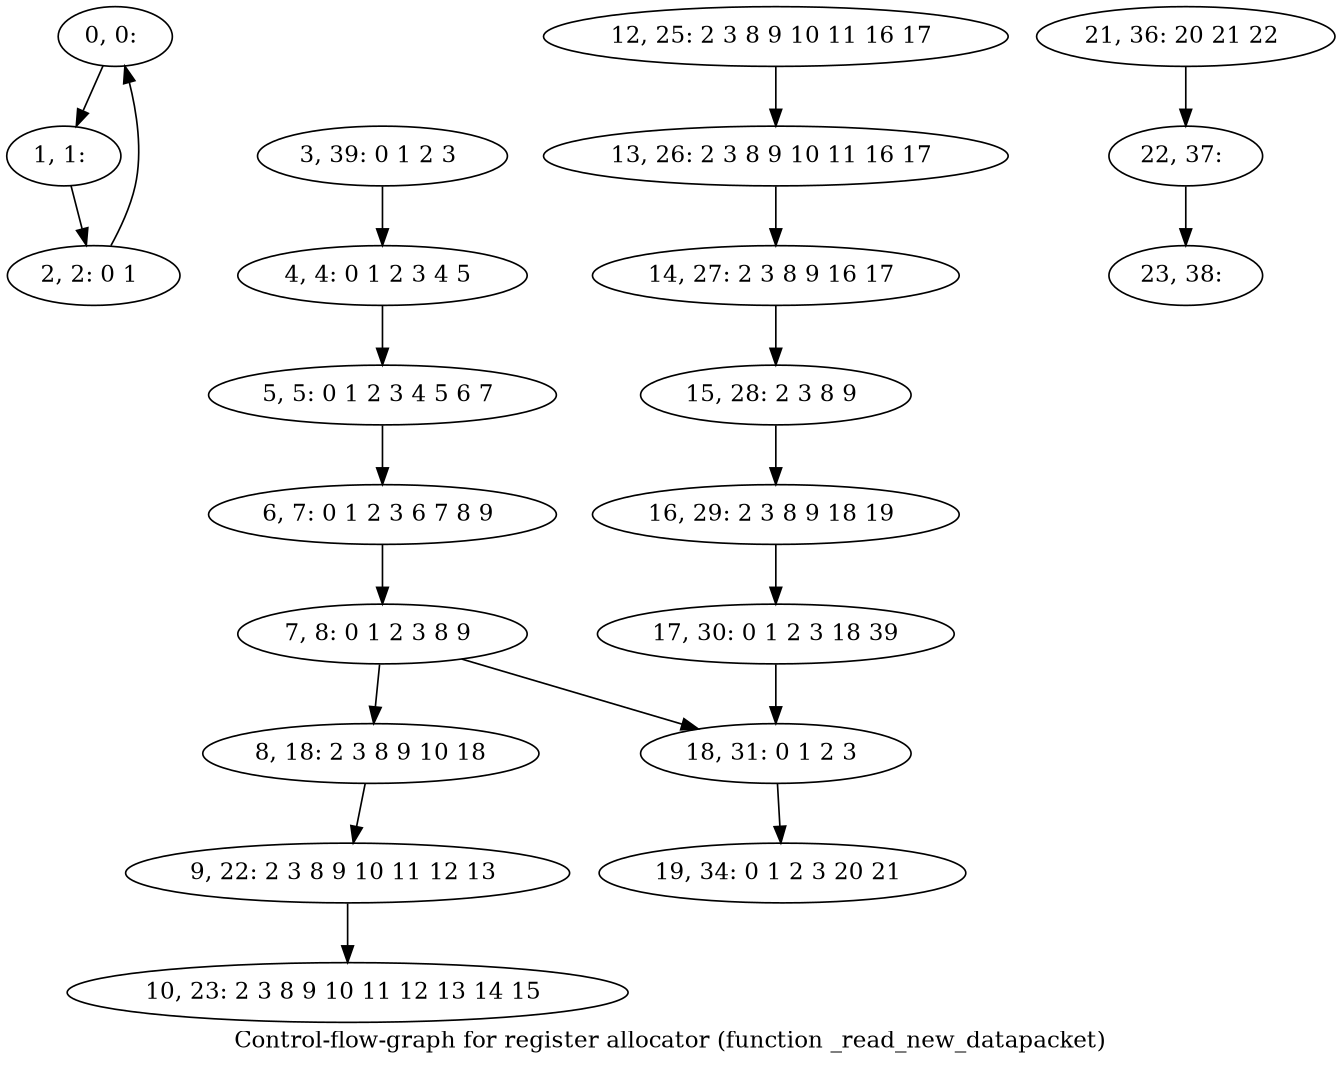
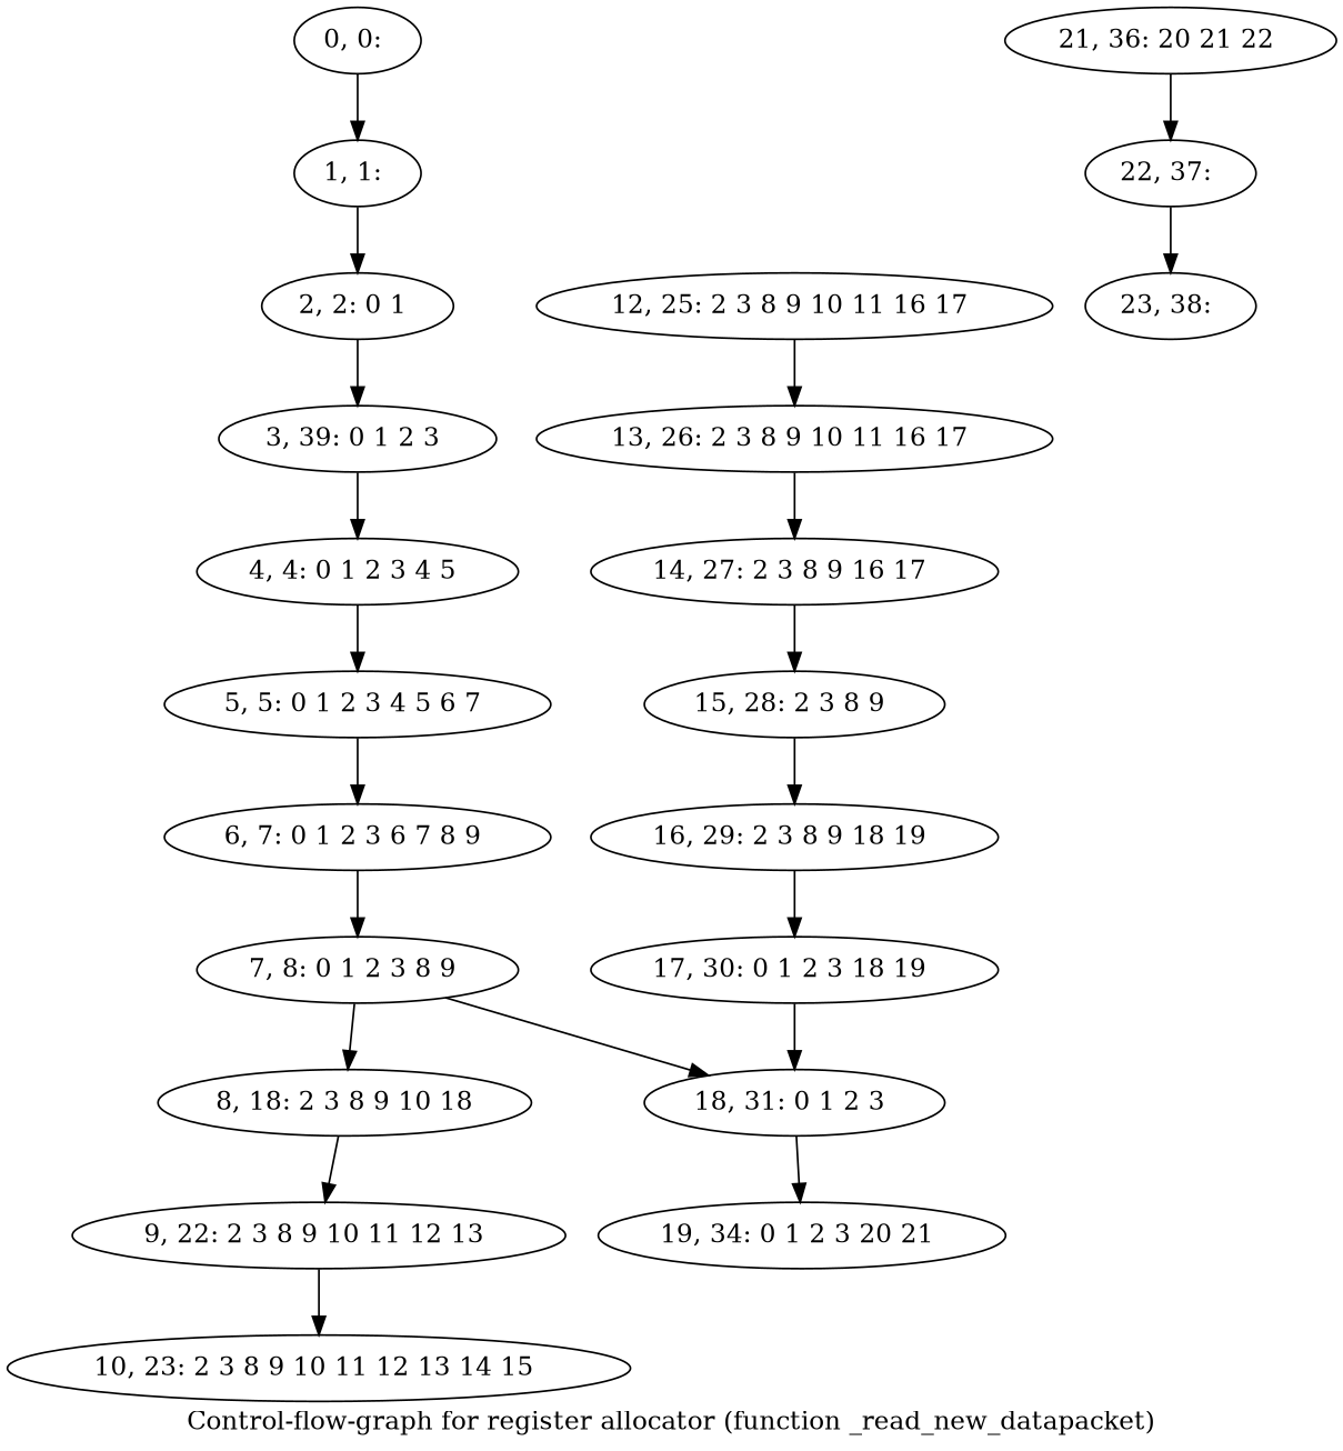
  digraph {
    label="Control-flow-graph for register allocator (function _read_new_datapacket)"
    n1 [label="0, 0: "]
    n2 [label="1, 1: "]
    n3 [label="2, 2: 0 1 "]
    n4 [label="3, 39: 0 1 2 3 "]
    n5 [label="4, 4: 0 1 2 3 4 5 "]
    n6 [label="5, 5: 0 1 2 3 4 5 6 7 "]
    n7 [label="6, 7: 0 1 2 3 6 7 8 9 "]
    n8 [label="7, 8: 0 1 2 3 8 9 "]
    n9 [label="8, 18: 2 3 8 9 10 18"]
    n10 [label="18, 31: 0 1 2 3 "]
    n11 [label="9, 22: 2 3 8 9 10 11 12 13 "]
    n12 [label="19, 34: 0 1 2 3 20 21 "]
    n13 [label="10, 23: 2 3 8 9 10 11 12 13 14 15 "]
    n14 [label="12, 25: 2 3 8 9 10 11 16 17 "]
    n15 [label="13, 26: 2 3 8 9 10 11 16 17 "]
    n16 [label="14, 27: 2 3 8 9 16 17 "]
    n17 [label="15, 28: 2 3 8 9 "]
    n18 [label="16, 29: 2 3 8 9 18 19 "]
-   n19 [label="17, 30: 0 1 2 3 18 39"]
+   n19 [label="17, 30: 0 1 2 3 18 19 "]
    n20 [label="21, 36: 20 21 22 "]
    n21 [label="22, 37: "]
    n22 [label="23, 38: "]
    n1 -> n2
    n2 -> n3
-   n3 -> n1
+   n3 -> n4
    n4 -> n5
    n5 -> n6
    n6 -> n7
    n7 -> n8
    n8 -> n9
    n8 -> n10
    n9 -> n11
    n10 -> n12
    n11 -> n13
    n14 -> n15
    n15 -> n16
    n16 -> n17
    n17 -> n18
    n18 -> n19
    n19 -> n10
    n20 -> n21
    n21 -> n22
  }
